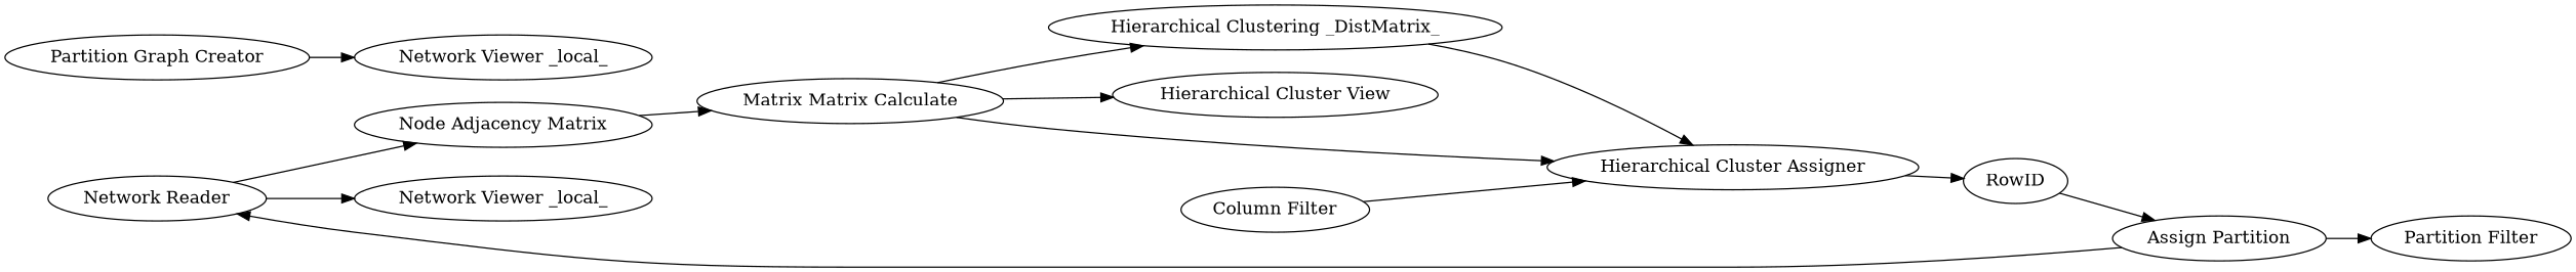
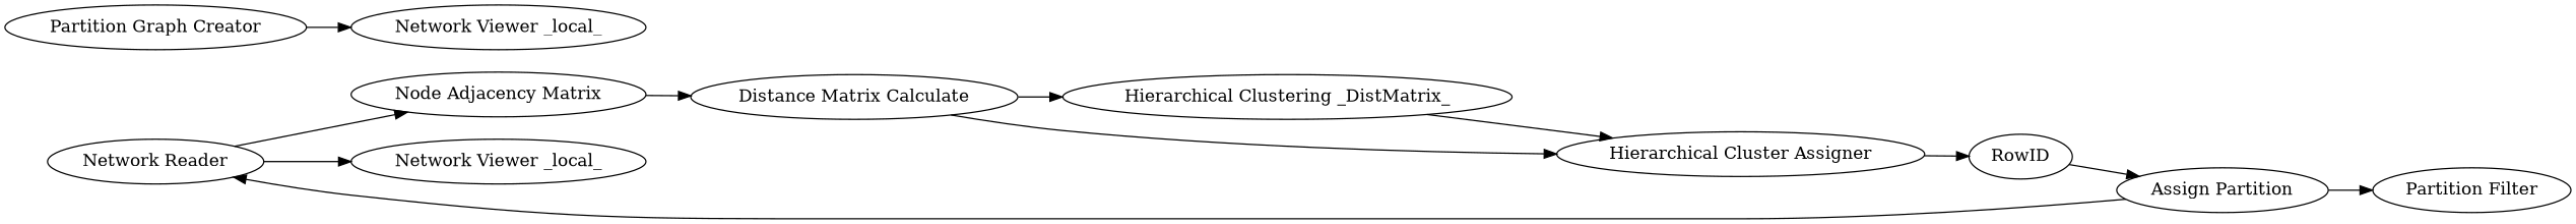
  digraph {
    rankdir=LR
    n1 [label="Network Reader"]
    n2 [label="Node Adjacency Matrix"]
    n3 [label="Network Viewer _local_"]
-   n4 [label="Matrix Matrix Calculate"]
+   n4 [label="Distance Matrix Calculate"]
    n5 [label="Assign Partition"]
    n6 [label="Partition Filter"]
    n7 [label="Hierarchical Clustering _DistMatrix_"]
-   n8 [label="Hierarchical Cluster View"]
    n9 [label="Hierarchical Cluster Assigner"]
    n10 [label=RowID]
-   n11 [label="Column Filter"]
    n12 [label="Partition Graph Creator"]
    n13 [label="Network Viewer _local_"]
    n1 -> n2
    n1 -> n3
    n2 -> n4
    n4 -> n7
-   n4 -> n8
    n4 -> n9
    n5 -> n1
    n5 -> n6
    n7 -> n9
    n9 -> n10
    n10 -> n5
-   n11 -> n9
    n12 -> n13
  }
